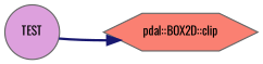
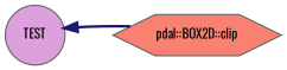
  digraph {
    rankdir=LR
    fontname=Oswald
    node [color=gray40 fontname=Oswald fontsize=10 style=filled]
    n1 [fillcolor=plum fontcolor=black height=0.2 label=TEST shape=circle width=0.4]
    n2 [fillcolor=salmon height=0.2 label="pdal::BOX2D::clip" shape=hexagon width=0.4]
-   n1 -> n2 [color=midnightblue fontname=Oswald fontsize=10 labelfontname=Helvetica labelfontsize=10 style=bold]
+   n2 -> n1 [color=midnightblue fontname=Oswald fontsize=10 labelfontname=Helvetica labelfontsize=10 style=bold]
  }
